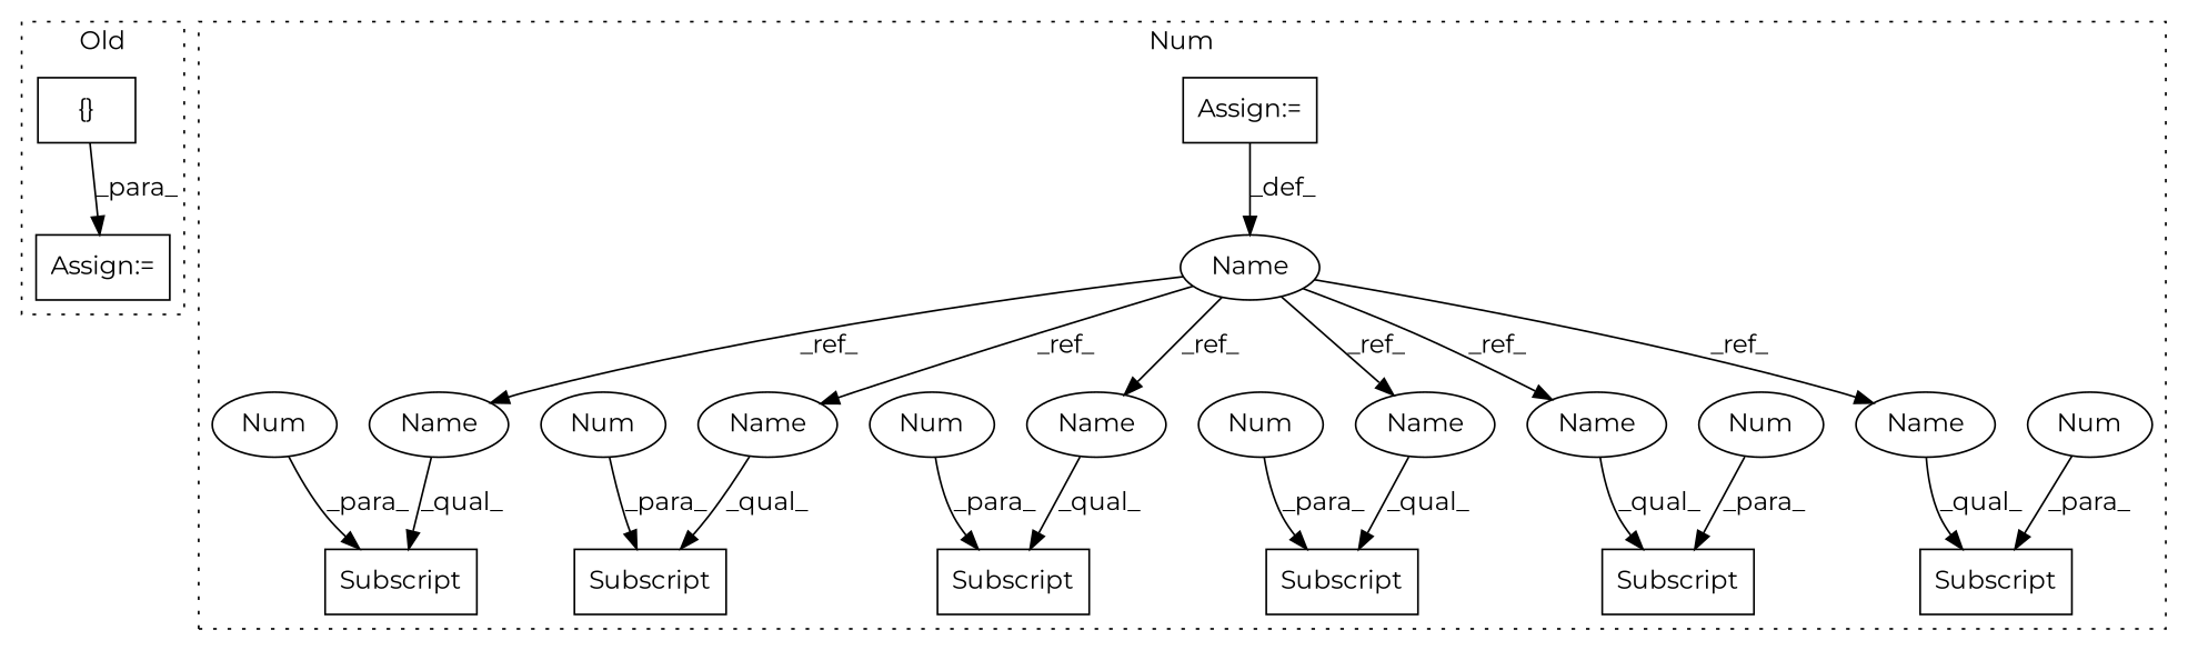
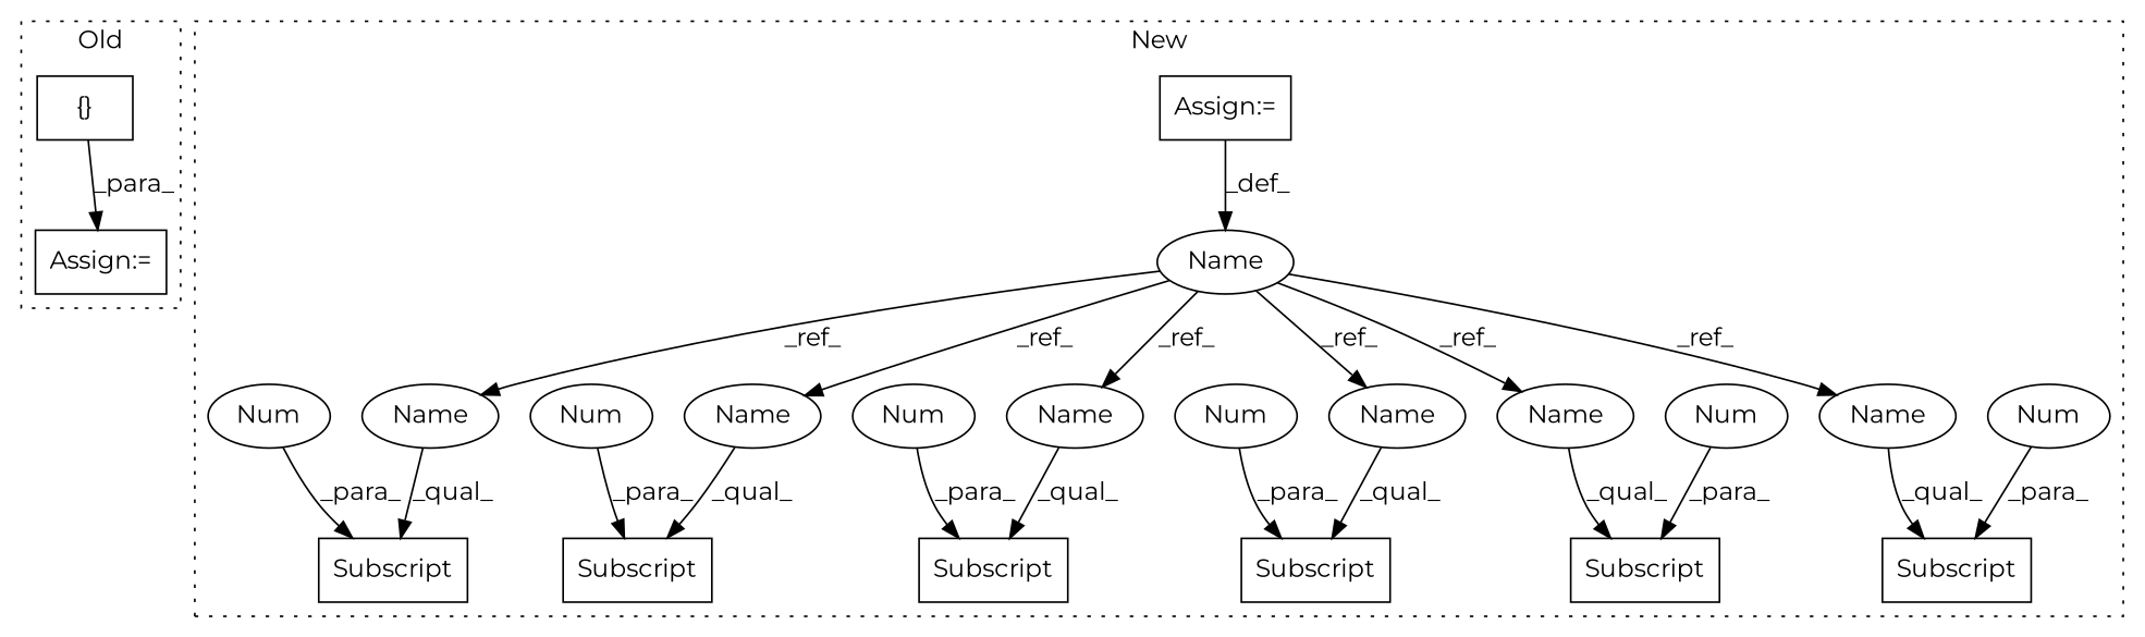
  digraph {
    fontname=Montserrat
    node [a=87 l=18 shape=ellipse fontname=Montserrat]
    edge [fontname=Montserrat]
    n1 [a=95 l="14,10" label="{}" s="1205,1307" shape=box]
    n2 [a=68 l=3 label="Assign:=" s=1518 shape=box]
    n3 [a=63 l="21,0" label=Subscript s="1704,0" shape=box]
    n4 [a=76 l=1 label=Num s=1723]
    n5 [label=Name s=579]
    n6 [a=63 l="21,0" label=Subscript s="1583,0" shape=box]
    n7 [a=76 l=1 label=Num s=1602]
    n8 [a=68 l=3 label="Assign:=" s=597 shape=box]
    n9 [a=63 l="21,0" label=Subscript s="1395,0" shape=box]
    n10 [a=76 l=1 label=Num s=1414]
    n11 [a=63 l="21,0" label=Subscript s="1472,0" shape=box]
    n12 [a=76 l=1 label=Num s=1491]
    n13 [a=63 l="21,0" label=Subscript s="1968,0" shape=box]
    n14 [a=76 l=1 label=Num s=1987]
    n15 [a=63 l="21,0" label=Subscript s="1727,0" shape=box]
    n16 [a=76 l=1 label=Num s=1746]
    n17 [label=Name s=1704]
    n18 [label=Name s=1583]
    n19 [label=Name s=1395]
    n20 [label=Name s=1472]
    n21 [label=Name s=1968]
    n22 [label=Name s=1727]
    subgraph cluster_1 {
      label=Old
      style=dotted
      n1
      n2
    }
    subgraph cluster_2 {
-     label=Num
+     label=New
      style=dotted
      n3
      n4
      n5
      n6
      n7
      n8
      n9
      n10
      n11
      n12
      n13
      n14
      n15
      n16
      n17
      n18
      n19
      n20
      n21
      n22
    }
    n1 -> n2 [label=_para_]
    n4 -> n3 [label=_para_]
    n5 -> n17 [label=_ref_]
    n5 -> n18 [label=_ref_]
    n5 -> n19 [label=_ref_]
    n5 -> n20 [label=_ref_]
    n5 -> n21 [label=_ref_]
    n5 -> n22 [label=_ref_]
    n7 -> n6 [label=_para_]
    n8 -> n5 [label=_def_]
    n10 -> n9 [label=_para_]
    n12 -> n11 [label=_para_]
    n14 -> n13 [label=_para_]
    n16 -> n15 [label=_para_]
    n17 -> n3 [label=_qual_]
    n18 -> n6 [label=_qual_]
    n19 -> n9 [label=_qual_]
    n20 -> n11 [label=_qual_]
    n21 -> n13 [label=_qual_]
    n22 -> n15 [label=_qual_]
  }
